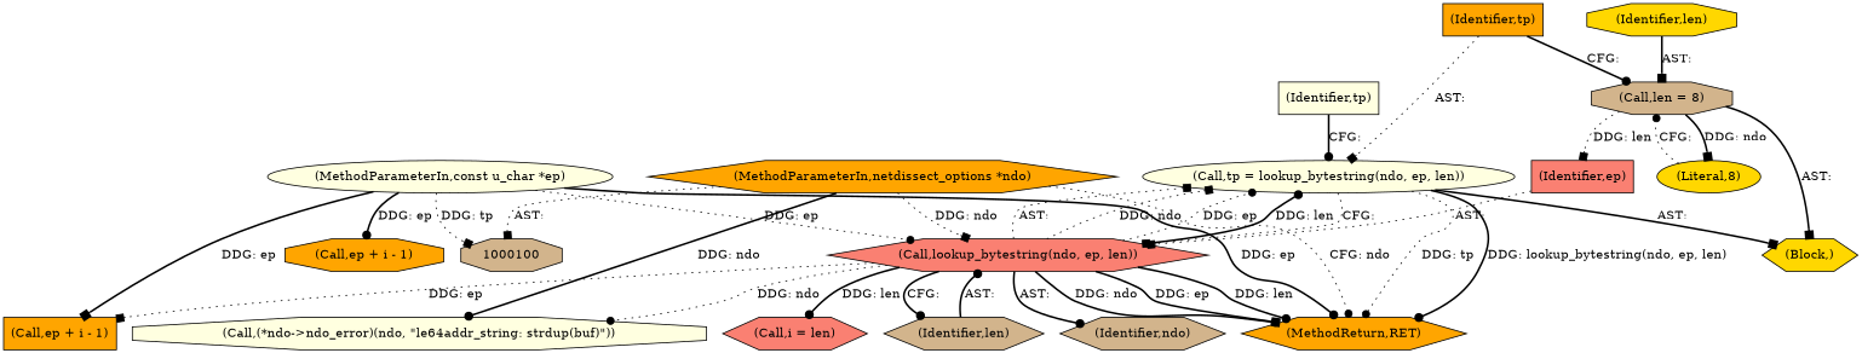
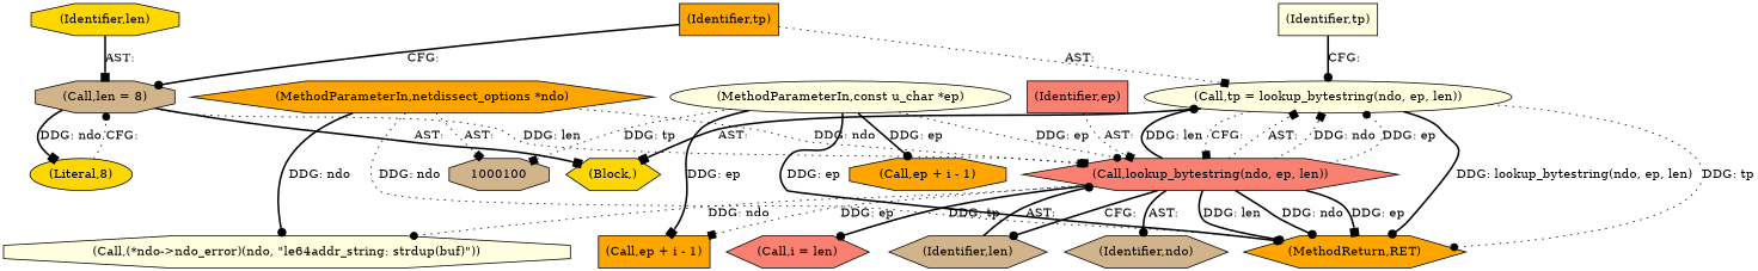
  digraph {
    node [fillcolor=orange shape=hexagon style=filled]
    edge [arrowhead=dot style=bold]
    n1 [fillcolor=lightyellow label="(Call,tp = lookup_bytestring(ndo, ep, len))" shape=ellipse]
    n2 [fillcolor=salmon label="(Call,lookup_bytestring(ndo, ep, len))"]
    n3 [fillcolor=gold label="(Block,)"]
    n4 [label="(MethodReturn,RET)"]
    n5 [fillcolor=lightyellow label="(Call,(*ndo->ndo_error)(ndo, \"le64addr_string: strdup(buf)\"))" shape=octagon]
    n6 [fillcolor=salmon label="(Call,i = len)"]
    n7 [label="(Call,ep + i - 1)" shape=box]
    n8 [fillcolor=tan label="(Identifier,len)"]
    n9 [fillcolor=tan label="(Identifier,ndo)"]
    n10 [label="(MethodParameterIn,netdissect_options *ndo)"]
    1000100 [fillcolor=tan shape=octagon]
    n12 [fillcolor=lightyellow label="(MethodParameterIn,const u_char *ep)" shape=ellipse]
    n13 [label="(Call,ep + i - 1)" shape=octagon]
    n14 [fillcolor=tan label="(Call,len = 8)" shape=octagon]
    n15 [fillcolor=gold label="(Literal,8)" shape=ellipse]
    n16 [fillcolor=gold label="(Identifier,len)" shape=octagon]
    n17 [label="(Identifier,tp)" shape=box]
    n18 [fillcolor=lightyellow label="(Identifier,tp)" shape=box]
    n19 [fillcolor=salmon label="(Identifier,ep)" shape=box]
    n1 -> n2 [arrowhead=box label="CFG: " style=dotted]
    n1 -> n3 [arrowhead=box label="AST: "]
    n1 -> n4 [label="DDG: lookup_bytestring(ndo, ep, len)"]
    n1 -> n4 [label="DDG: tp" style=dotted]
    n2 -> n1 [arrowhead=box label="AST: " style=dotted]
    n2 -> n1 [arrowhead=box label="DDG: ndo" style=dotted]
    n2 -> n1 [label="DDG: ep" style=dotted]
    n2 -> n1 [label="DDG: len"]
    n2 -> n4 [label="DDG: len"]
    n2 -> n4 [label="DDG: ndo"]
    n2 -> n4 [arrowhead=box label="DDG: ep"]
    n2 -> n5 [label="DDG: ndo" style=dotted]
-   n2 -> n6 [label="DDG: len"]
+   n2 -> n6 [label="DDG: tp"]
    n2 -> n7 [arrowhead=box label="DDG: ep" style=dotted]
    n2 -> n8 [label="CFG: "]
    n2 -> n9 [label="AST: "]
    n8 -> n2 [label="AST: "]
    n10 -> n2 [arrowhead=box label="DDG: ndo" style=dotted]
-   n10 -> n4 [label="CFG: ndo" style=dotted]
+   n10 -> n4 [label="DDG: ndo" style=dotted]
    n10 -> n5 [label="DDG: ndo"]
    n10 -> 1000100 [arrowhead=box label="AST: " style=dotted]
    n12 -> n2 [label="DDG: ep" style=dotted]
    n12 -> n4 [label="DDG: ep"]
    n12 -> n7 [arrowhead=box label="DDG: ep"]
    n12 -> 1000100 [arrowhead=box label="DDG: tp" style=dotted]
    n12 -> n13 [label="DDG: ep"]
-   n14 -> n19 [arrowhead=box label="DDG: len" style=dotted]
+   n14 -> n2 [arrowhead=box label="DDG: len" style=dotted]
    n14 -> n3 [arrowhead=box label="AST: "]
    n14 -> n15 [arrowhead=box label="DDG: ndo"]
    n15 -> n14 [label="CFG: " style=dotted]
    n16 -> n14 [arrowhead=box label="AST: "]
    n17 -> n1 [arrowhead=box label="AST: " style=dotted]
    n17 -> n14 [label="CFG: "]
    n18 -> n1 [label="CFG: "]
    n19 -> n2 [arrowhead=box label="AST: " style=dotted]
  }
